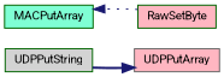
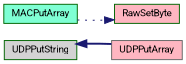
  digraph {
    fontname=Roboto
    rankdir=LR
    node [color=darkgreen fillcolor=lightpink fontname=Roboto fontsize=10 shape=record style=filled]
    edge [color=midnightblue fontname=Roboto fontsize=10 labelfontname=Helvetica labelfontsize=10]
    n1 [fillcolor=lightgrey fontcolor=black height=0.2 label=UDPPutString width=0.4]
    n2 [color=gray40 height=0.2 label=UDPPutArray width=0.4]
    n3 [fillcolor=aquamarine height=0.2 label=MACPutArray width=0.4]
    n4 [height=0.2 label=RawSetByte width=0.4]
-   n1 -> n2 [style=bold]
-   n4 -> n3 [style=dotted]
+   n2 -> n1 [style=bold]
+   n3 -> n4 [style=dotted]
  }
